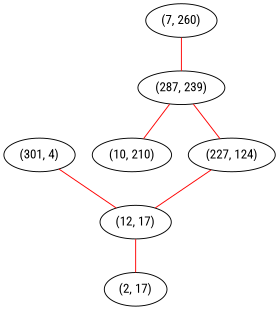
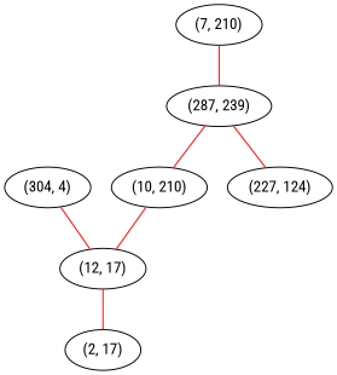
  graph {
    fontname="Roboto Condensed"
    node [fontname="Roboto Condensed"]
    edge [color=red fontname="Roboto Condensed" weight=1]
-   "(304, 4)" [label="(301, 4)"]
+   "(304, 4)"
    "(12, 17)"
    "(2, 17)"
    "(287, 239)"
    "(10, 210)"
    "(227, 124)"
-   "(7, 210)" [label="(7, 260)"]
+   "(7, 210)"
    "(304, 4)" -- "(12, 17)"
    "(12, 17)" -- "(2, 17)"
    "(287, 239)" -- "(10, 210)"
    "(287, 239)" -- "(227, 124)"
-   "(227, 124)" -- "(12, 17)"
+   "(10, 210)" -- "(12, 17)"
    "(7, 210)" -- "(287, 239)"
  }
